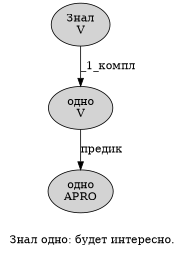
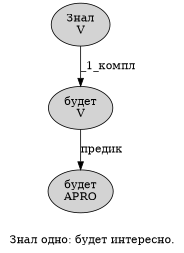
  digraph {
    label="Знал одно: будет интересно."
    node [fillcolor=lightgray penwidth=1 shape=ellipse style=filled]
    n1 [label="Знал\nV"]
-   n2 [label="одно\nV"]
-   n3 [label="одно\nAPRO"]
+   n2 [label="будет\nV"]
+   n3 [label="будет\nAPRO"]
    n1 -> n2 [label="_1_компл"]
    n2 -> n3 [label="предик"]
  }
